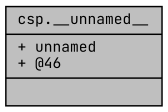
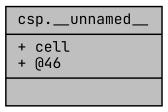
  digraph {
    fontname="JetBrains Mono"
-   n1 [color=black fillcolor=grey75 fontcolor=black fontname="JetBrains Mono" fontsize=10 height=0.2 label="{csp.__unnamed__\n|+ unnamed\l+ @46\l|}" shape=record style=filled width=0.4]
+   n1 [color=black fillcolor=grey75 fontcolor=black fontname="JetBrains Mono" fontsize=10 height=0.2 label="{csp.__unnamed__\n|+ cell\l+ @46\l|}" shape=record style=filled width=0.4]
  }
